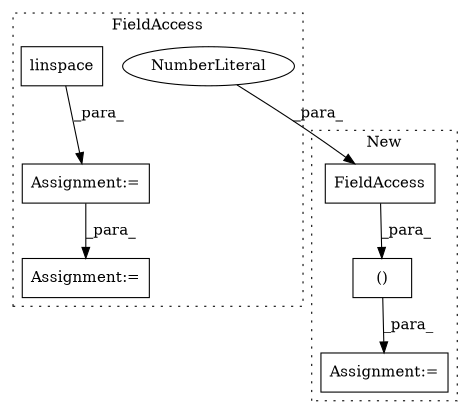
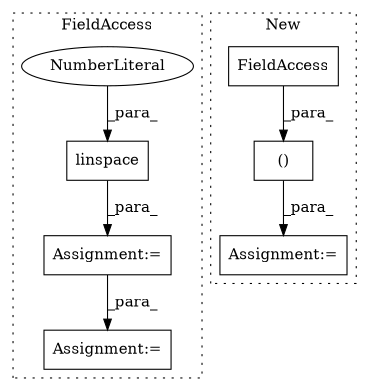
  digraph {
    node [a=7 l=1 shape=box]
    n1 [a=32 l="9,1" label=linspace s="925,957"]
    n2 [a=34 l=3 label=NumberLiteral s=936 shape=ellipse]
    n3 [label="Assignment:=" s=1370]
    n4 [label="Assignment:=" s=918]
    n5 [a=106 l=35 label="()" s=1058]
    n6 [a=22 l=11 label=FieldAccess s=1082]
    n7 [label="Assignment:=" s=1040]
    subgraph cluster_1 {
      label=FieldAccess
      style=dotted
      n1
      n2
      n3
      n4
    }
    subgraph cluster_2 {
      label=New
      style=dotted
      n5
      n6
      n7
    }
    n1 -> n4 [label=_para_]
-   n2 -> n6 [label=_para_]
+   n2 -> n1 [label=_para_]
    n4 -> n3 [label=_para_]
    n5 -> n7 [label=_para_]
    n6 -> n5 [label=_para_]
  }
